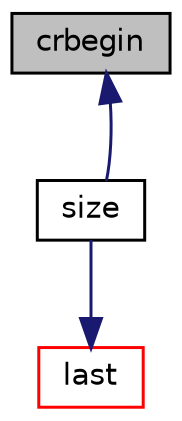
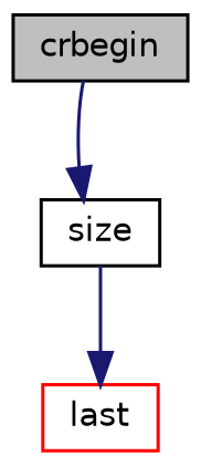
  digraph {
    rankdir=TB
    node [color=black fontname=Helvetica fontsize=10 shape=record]
    edge [color=midnightblue fontname=Helvetica fontsize=10 labelfontname=Helvetica labelfontsize=10 style=solid]
    n1 [fillcolor=grey75 fontcolor=black height=0.2 label=crbegin style=filled width=0.4]
    n2 [height=0.2 label=size width=0.4]
    n3 [color=red height=0.2 label=last width=0.4]
-   n2 -> n1
+   n1 -> n2
    n2 -> n3
  }
